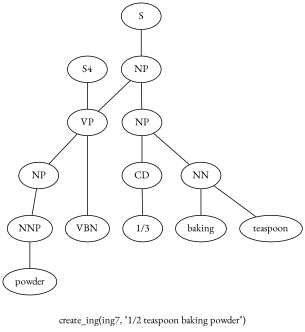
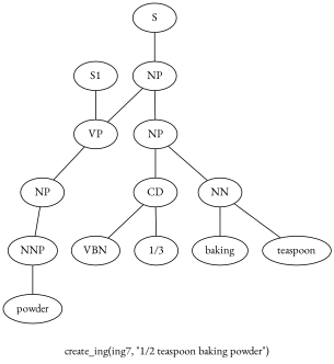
  graph {
    fontname="EB Garamond"
    label="create_ing(ing7, \"1/2 teaspoon baking powder\")"
    node [fontname="EB Garamond"]
    edge [fontname="EB Garamond"]
-   n1 [label=S4]
+   n1 [label=S1]
    n2 [label=VP]
    n3 [label=S]
    n4 [label=NP]
    n5 [label=NP]
    n6 [label=CD]
    n7 [label=NN]
    n8 [label=VBN]
    n9 [label=NP]
    n10 [label="1/3"]
    n11 [label=teaspoon]
    n12 [label=baking]
    n13 [label=NNP]
    n14 [label=powder]
    n1 -- n2
-   n2 -- n8
+   n6 -- n8
    n2 -- n9
    n3 -- n4
    n4 -- n2
    n4 -- n5
    n5 -- n6
    n5 -- n7
    n6 -- n10
    n7 -- n11
    n7 -- n12
    n9 -- n13
    n13 -- n14
  }
